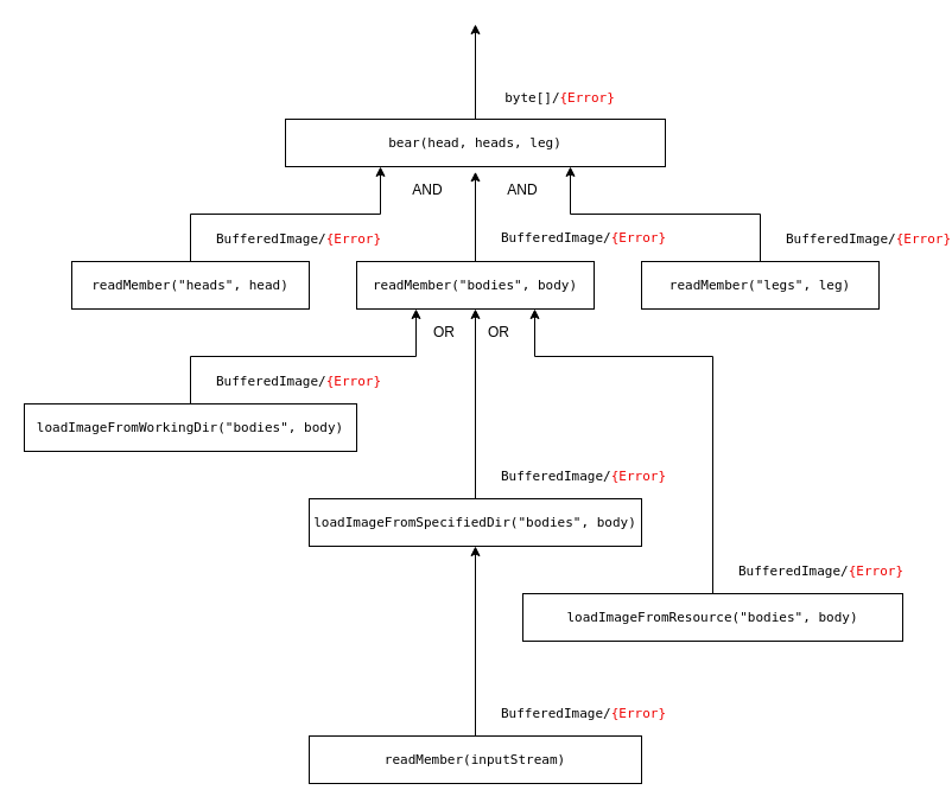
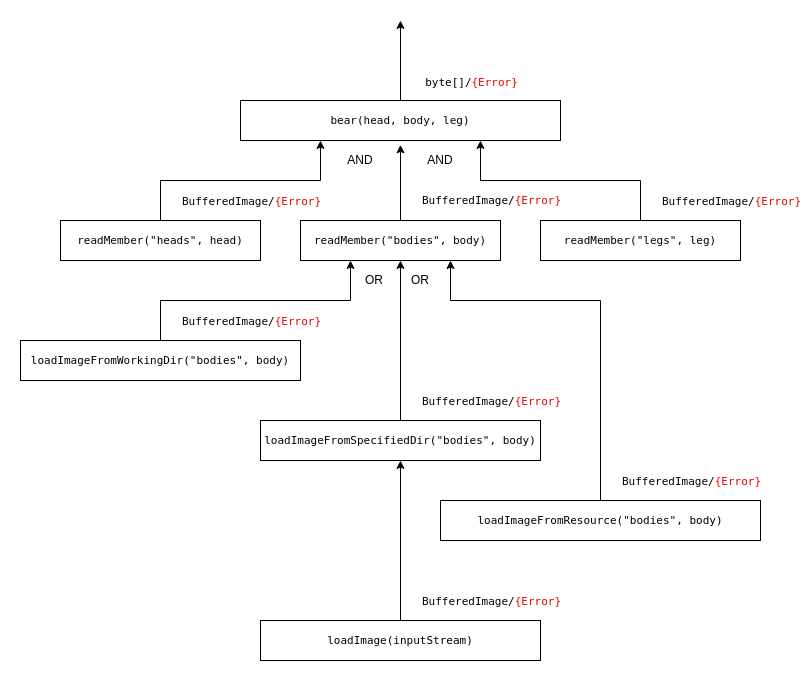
  <mxCell id="0" />
  <mxCell id="1" parent="0" />
- <mxCell id="2" value="&lt;pre&gt;&lt;font style=&quot;font-size: 11px;&quot;&gt;bear(head, heads, leg)&lt;/font&gt;&lt;/pre&gt;" style="rounded=0;whiteSpace=wrap;html=1;" parent="1" vertex="1"><mxGeometry x="240" y="100" width="320" height="40" as="geometry" /></mxCell>
+ <mxCell id="2" value="&lt;pre&gt;&lt;font style=&quot;font-size: 11px;&quot;&gt;bear(head, body, leg)&lt;/font&gt;&lt;/pre&gt;" style="rounded=0;whiteSpace=wrap;html=1;" parent="1" vertex="1"><mxGeometry x="240" y="100" width="320" height="40" as="geometry" /></mxCell>
  <mxCell id="3" style="edgeStyle=orthogonalEdgeStyle;rounded=0;orthogonalLoop=1;jettySize=auto;html=1;exitX=0.5;exitY=0;exitDx=0;exitDy=0;entryX=0.25;entryY=1;entryDx=0;entryDy=0;" parent="1" source="5" target="2" edge="1"><mxGeometry relative="1" as="geometry" /></mxCell>
  <mxCell id="4" value="&lt;pre&gt;BufferedImage/&lt;font color=&quot;#f00000&quot;&gt;{Error}&lt;/font&gt;&lt;/pre&gt;" style="edgeLabel;html=1;align=center;verticalAlign=middle;resizable=0;points=[];labelBackgroundColor=none;" parent="3" vertex="1" connectable="0"><mxGeometry x="0.122" y="-1" relative="1" as="geometry"><mxPoint x="-5" y="19" as="offset" /></mxGeometry></mxCell>
  <mxCell id="5" value="&lt;pre&gt;&lt;font style=&quot;font-size: 11px;&quot;&gt;readMember(&quot;heads&quot;, head)&lt;/font&gt;&lt;/pre&gt;" style="rounded=0;whiteSpace=wrap;html=1;" parent="1" vertex="1"><mxGeometry x="60" y="220" width="200" height="40" as="geometry" /></mxCell>
  <mxCell id="6" value="&lt;pre&gt;&lt;font style=&quot;font-size: 11px;&quot;&gt;readMember(&quot;bodies&quot;, body)&lt;/font&gt;&lt;/pre&gt;" style="rounded=0;whiteSpace=wrap;html=1;" parent="1" vertex="1"><mxGeometry x="300" y="220" width="200" height="40" as="geometry" /></mxCell>
  <mxCell id="7" style="edgeStyle=orthogonalEdgeStyle;rounded=0;orthogonalLoop=1;jettySize=auto;html=1;exitX=0.5;exitY=0;exitDx=0;exitDy=0;entryX=0.75;entryY=1;entryDx=0;entryDy=0;" parent="1" source="9" target="2" edge="1"><mxGeometry relative="1" as="geometry" /></mxCell>
  <mxCell id="8" value="&lt;pre style=&quot;&quot;&gt;&lt;pre&gt;BufferedImage/&lt;font color=&quot;#f00000&quot;&gt;{Error}&lt;/font&gt;&lt;/pre&gt;&lt;/pre&gt;" style="edgeLabel;html=1;align=center;verticalAlign=middle;resizable=0;points=[];labelBackgroundColor=none;" parent="7" vertex="1" connectable="0"><mxGeometry x="0.181" y="-3" relative="1" as="geometry"><mxPoint x="192" y="23" as="offset" /></mxGeometry></mxCell>
  <mxCell id="9" value="&lt;pre&gt;&lt;font style=&quot;font-size: 11px;&quot;&gt;readMember(&quot;legs&quot;, leg)&lt;/font&gt;&lt;/pre&gt;" style="rounded=0;whiteSpace=wrap;html=1;" parent="1" vertex="1"><mxGeometry x="540" y="220" width="200" height="40" as="geometry" /></mxCell>
  <mxCell id="10" value="" style="endArrow=classic;html=1;rounded=0;exitX=0.5;exitY=0;exitDx=0;exitDy=0;" parent="1" source="2" edge="1"><mxGeometry width="50" height="50" relative="1" as="geometry"><mxPoint x="630" y="200" as="sourcePoint" /><mxPoint x="400" y="20" as="targetPoint" /></mxGeometry></mxCell>
  <mxCell id="11" value="&lt;pre&gt;&lt;pre style=&quot;&quot;&gt;byte[]/&lt;font color=&quot;#f00000&quot;&gt;{Error}&lt;/font&gt;&lt;/pre&gt;&lt;/pre&gt;" style="edgeLabel;html=1;align=center;verticalAlign=middle;resizable=0;points=[];labelBackgroundColor=none;" parent="10" vertex="1" connectable="0"><mxGeometry x="0.136" y="1" relative="1" as="geometry"><mxPoint x="71" y="26" as="offset" /></mxGeometry></mxCell>
  <mxCell id="12" style="edgeStyle=orthogonalEdgeStyle;rounded=0;orthogonalLoop=1;jettySize=auto;html=1;exitX=0.5;exitY=0;exitDx=0;exitDy=0;entryX=0.5;entryY=1.107;entryDx=0;entryDy=0;entryPerimeter=0;" parent="1" source="6" target="2" edge="1"><mxGeometry relative="1" as="geometry" /></mxCell>
  <mxCell id="13" value="&lt;pre style=&quot;&quot;&gt;&lt;pre&gt;BufferedImage/&lt;font color=&quot;#f00000&quot;&gt;{Error}&lt;/font&gt;&lt;/pre&gt;&lt;/pre&gt;" style="edgeLabel;html=1;align=center;verticalAlign=middle;resizable=0;points=[];labelBackgroundColor=none;" parent="12" vertex="1" connectable="0"><mxGeometry x="0.23" y="2" relative="1" as="geometry"><mxPoint x="92" y="26" as="offset" /></mxGeometry></mxCell>
  <mxCell id="14" value="&lt;pre&gt;&lt;font style=&quot;font-size: 11px;&quot;&gt;loadImageFromSpecifiedDir(&quot;bodies&quot;, body)&lt;/font&gt;&lt;/pre&gt;" style="rounded=0;whiteSpace=wrap;html=1;" parent="1" vertex="1"><mxGeometry x="260" y="420" width="280" height="40" as="geometry" /></mxCell>
  <mxCell id="15" style="edgeStyle=orthogonalEdgeStyle;rounded=0;orthogonalLoop=1;jettySize=auto;html=1;exitX=0.5;exitY=0;exitDx=0;exitDy=0;entryX=0.5;entryY=1;entryDx=0;entryDy=0;" parent="1" source="14" target="6" edge="1"><mxGeometry relative="1" as="geometry"><mxPoint x="420" y="280" as="targetPoint" /></mxGeometry></mxCell>
  <mxCell id="16" value="&lt;pre style=&quot;&quot;&gt;&lt;pre&gt;BufferedImage/&lt;font color=&quot;#f00000&quot;&gt;{Error}&lt;/font&gt;&lt;/pre&gt;&lt;/pre&gt;" style="edgeLabel;html=1;align=center;verticalAlign=middle;resizable=0;points=[];labelBackgroundColor=none;" parent="15" vertex="1" connectable="0"><mxGeometry x="0.23" y="2" relative="1" as="geometry"><mxPoint x="92" y="78" as="offset" /></mxGeometry></mxCell>
  <mxCell id="17" style="edgeStyle=orthogonalEdgeStyle;rounded=0;orthogonalLoop=1;jettySize=auto;html=1;exitX=0.5;exitY=0;exitDx=0;exitDy=0;entryX=0.25;entryY=1;entryDx=0;entryDy=0;" parent="1" source="19" target="6" edge="1"><mxGeometry relative="1" as="geometry" /></mxCell>
  <mxCell id="18" value="&lt;pre style=&quot;&quot;&gt;&lt;pre&gt;BufferedImage/&lt;font color=&quot;#f00000&quot;&gt;{Error}&lt;/font&gt;&lt;/pre&gt;&lt;/pre&gt;" style="edgeLabel;html=1;align=center;verticalAlign=middle;resizable=0;points=[];labelBackgroundColor=none;" parent="17" vertex="1" connectable="0"><mxGeometry x="0.006" relative="1" as="geometry"><mxPoint x="-6" y="20" as="offset" /></mxGeometry></mxCell>
  <mxCell id="19" value="&lt;pre&gt;&lt;font style=&quot;font-size: 11px;&quot;&gt;loadImageFromWorkingDir(&quot;bodies&quot;, body)&lt;/font&gt;&lt;/pre&gt;" style="rounded=0;whiteSpace=wrap;html=1;" parent="1" vertex="1"><mxGeometry x="20" y="340" width="280" height="40" as="geometry" /></mxCell>
  <mxCell id="20" value="&lt;pre&gt;&lt;font style=&quot;font-size: 11px;&quot;&gt;loadImageFromResource(&quot;bodies&quot;, body)&lt;/font&gt;&lt;/pre&gt;" style="rounded=0;whiteSpace=wrap;html=1;" parent="1" vertex="1"><mxGeometry x="440" y="500" width="320" height="40" as="geometry" /></mxCell>
  <mxCell id="21" style="edgeStyle=orthogonalEdgeStyle;rounded=0;orthogonalLoop=1;jettySize=auto;html=1;exitX=0.5;exitY=0;exitDx=0;exitDy=0;entryX=0.75;entryY=1;entryDx=0;entryDy=0;" parent="1" source="20" target="6" edge="1"><mxGeometry relative="1" as="geometry"><mxPoint x="600" y="340" as="targetPoint" /><Array as="points"><mxPoint x="600" y="300" /><mxPoint x="450" y="300" /></Array></mxGeometry></mxCell>
  <mxCell id="22" value="&lt;pre style=&quot;&quot;&gt;&lt;pre&gt;BufferedImage/&lt;font color=&quot;#f00000&quot;&gt;{Error}&lt;/font&gt;&lt;/pre&gt;&lt;/pre&gt;" style="edgeLabel;html=1;align=center;verticalAlign=middle;resizable=0;points=[];labelBackgroundColor=none;" parent="21" vertex="1" connectable="0"><mxGeometry x="0.23" y="2" relative="1" as="geometry"><mxPoint x="130" y="178" as="offset" /></mxGeometry></mxCell>
  <mxCell id="23" style="edgeStyle=orthogonalEdgeStyle;rounded=0;orthogonalLoop=1;jettySize=auto;html=1;exitX=0.5;exitY=0;exitDx=0;exitDy=0;entryX=0.5;entryY=1;entryDx=0;entryDy=0;" parent="1" source="25" target="14" edge="1"><mxGeometry relative="1" as="geometry"><mxPoint x="350" y="540" as="targetPoint" /></mxGeometry></mxCell>
  <mxCell id="24" value="&lt;pre style=&quot;&quot;&gt;&lt;pre&gt;BufferedImage/&lt;font color=&quot;#f00000&quot;&gt;{Error}&lt;/font&gt;&lt;/pre&gt;&lt;/pre&gt;" style="edgeLabel;html=1;align=center;verticalAlign=middle;resizable=0;points=[];labelBackgroundColor=none;" parent="23" vertex="1" connectable="0"><mxGeometry x="0.006" relative="1" as="geometry"><mxPoint x="90" y="60" as="offset" /></mxGeometry></mxCell>
- <mxCell id="25" value="&lt;pre&gt;&lt;font style=&quot;font-size: 11px;&quot;&gt;readMember(inputStream)&lt;/font&gt;&lt;/pre&gt;" style="rounded=0;whiteSpace=wrap;html=1;" parent="1" vertex="1"><mxGeometry x="260" y="620" width="280" height="40" as="geometry" /></mxCell>
+ <mxCell id="25" value="&lt;pre&gt;&lt;font style=&quot;font-size: 11px;&quot;&gt;loadImage(inputStream)&lt;/font&gt;&lt;/pre&gt;" style="rounded=0;whiteSpace=wrap;html=1;" parent="1" vertex="1"><mxGeometry x="260" y="620" width="280" height="40" as="geometry" /></mxCell>
  <mxCell id="26" value="OR" style="text;html=1;strokeColor=none;fillColor=none;align=center;verticalAlign=middle;whiteSpace=wrap;rounded=0;" parent="1" vertex="1"><mxGeometry x="354" y="270" width="40" height="20" as="geometry" /></mxCell>
  <mxCell id="27" value="AND" style="text;html=1;strokeColor=none;fillColor=none;align=center;verticalAlign=middle;whiteSpace=wrap;rounded=0;" parent="1" vertex="1"><mxGeometry x="340" y="150" width="40" height="20" as="geometry" /></mxCell>
  <mxCell id="28" value="AND" style="text;html=1;strokeColor=none;fillColor=none;align=center;verticalAlign=middle;whiteSpace=wrap;rounded=0;" parent="1" vertex="1"><mxGeometry x="420" y="150" width="40" height="20" as="geometry" /></mxCell>
  <mxCell id="29" value="OR" style="text;html=1;strokeColor=none;fillColor=none;align=center;verticalAlign=middle;whiteSpace=wrap;rounded=0;" parent="1" vertex="1"><mxGeometry x="400" y="270" width="40" height="20" as="geometry" /></mxCell>
